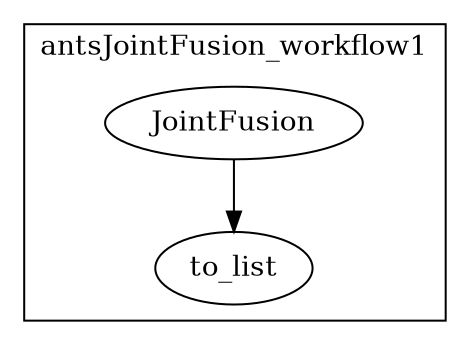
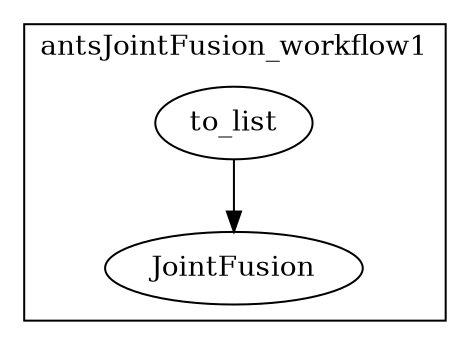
  digraph {
    compound=true
    to_list
    JointFusion
    subgraph cluster_1 {
      label=antsJointFusion_workflow1
      to_list
      JointFusion
    }
-   JointFusion -> to_list
+   to_list -> JointFusion
  }
